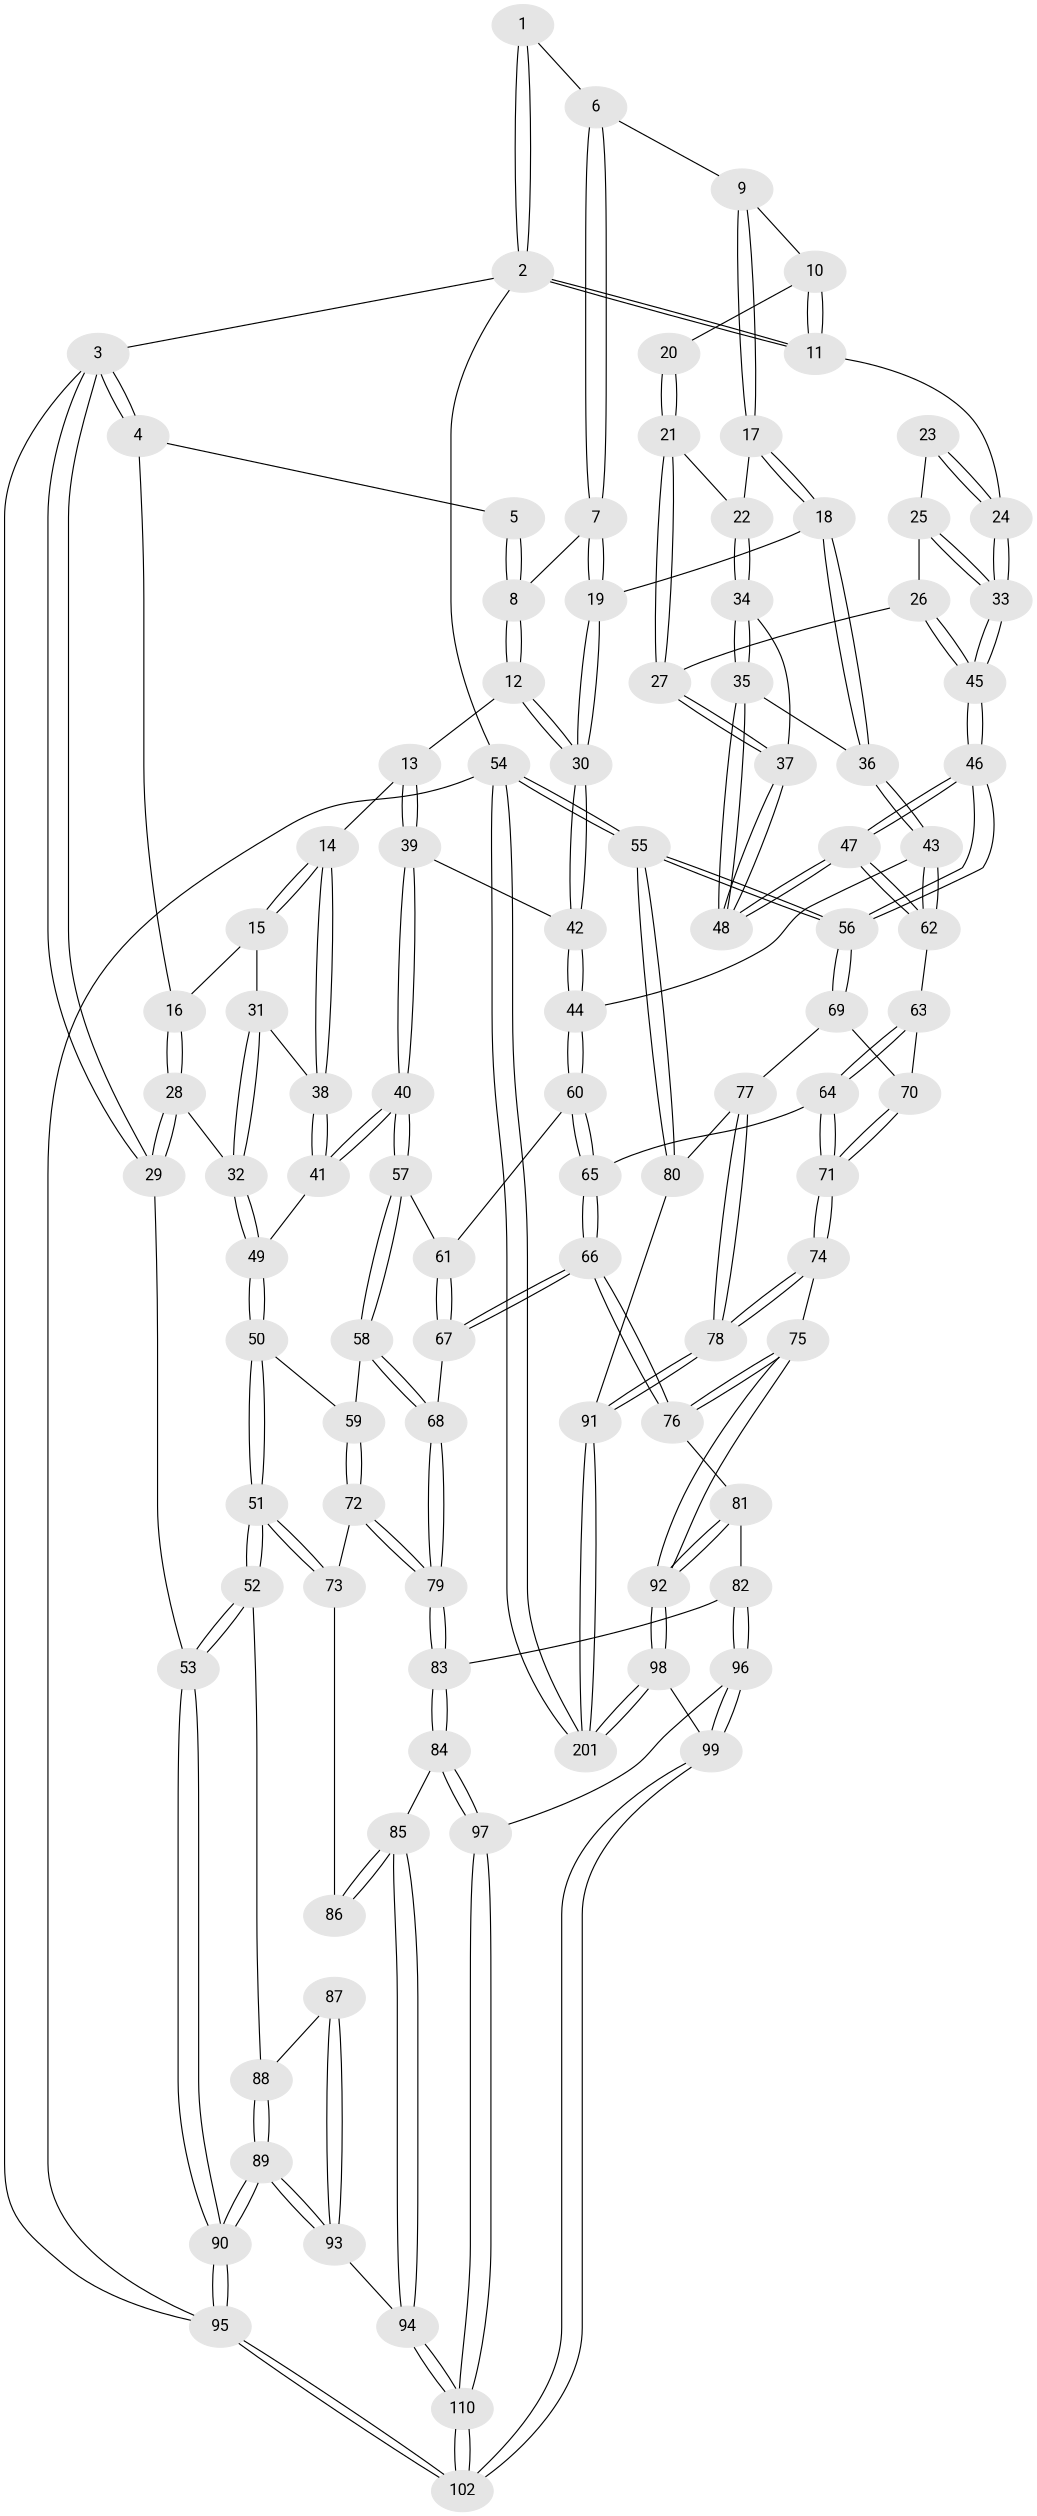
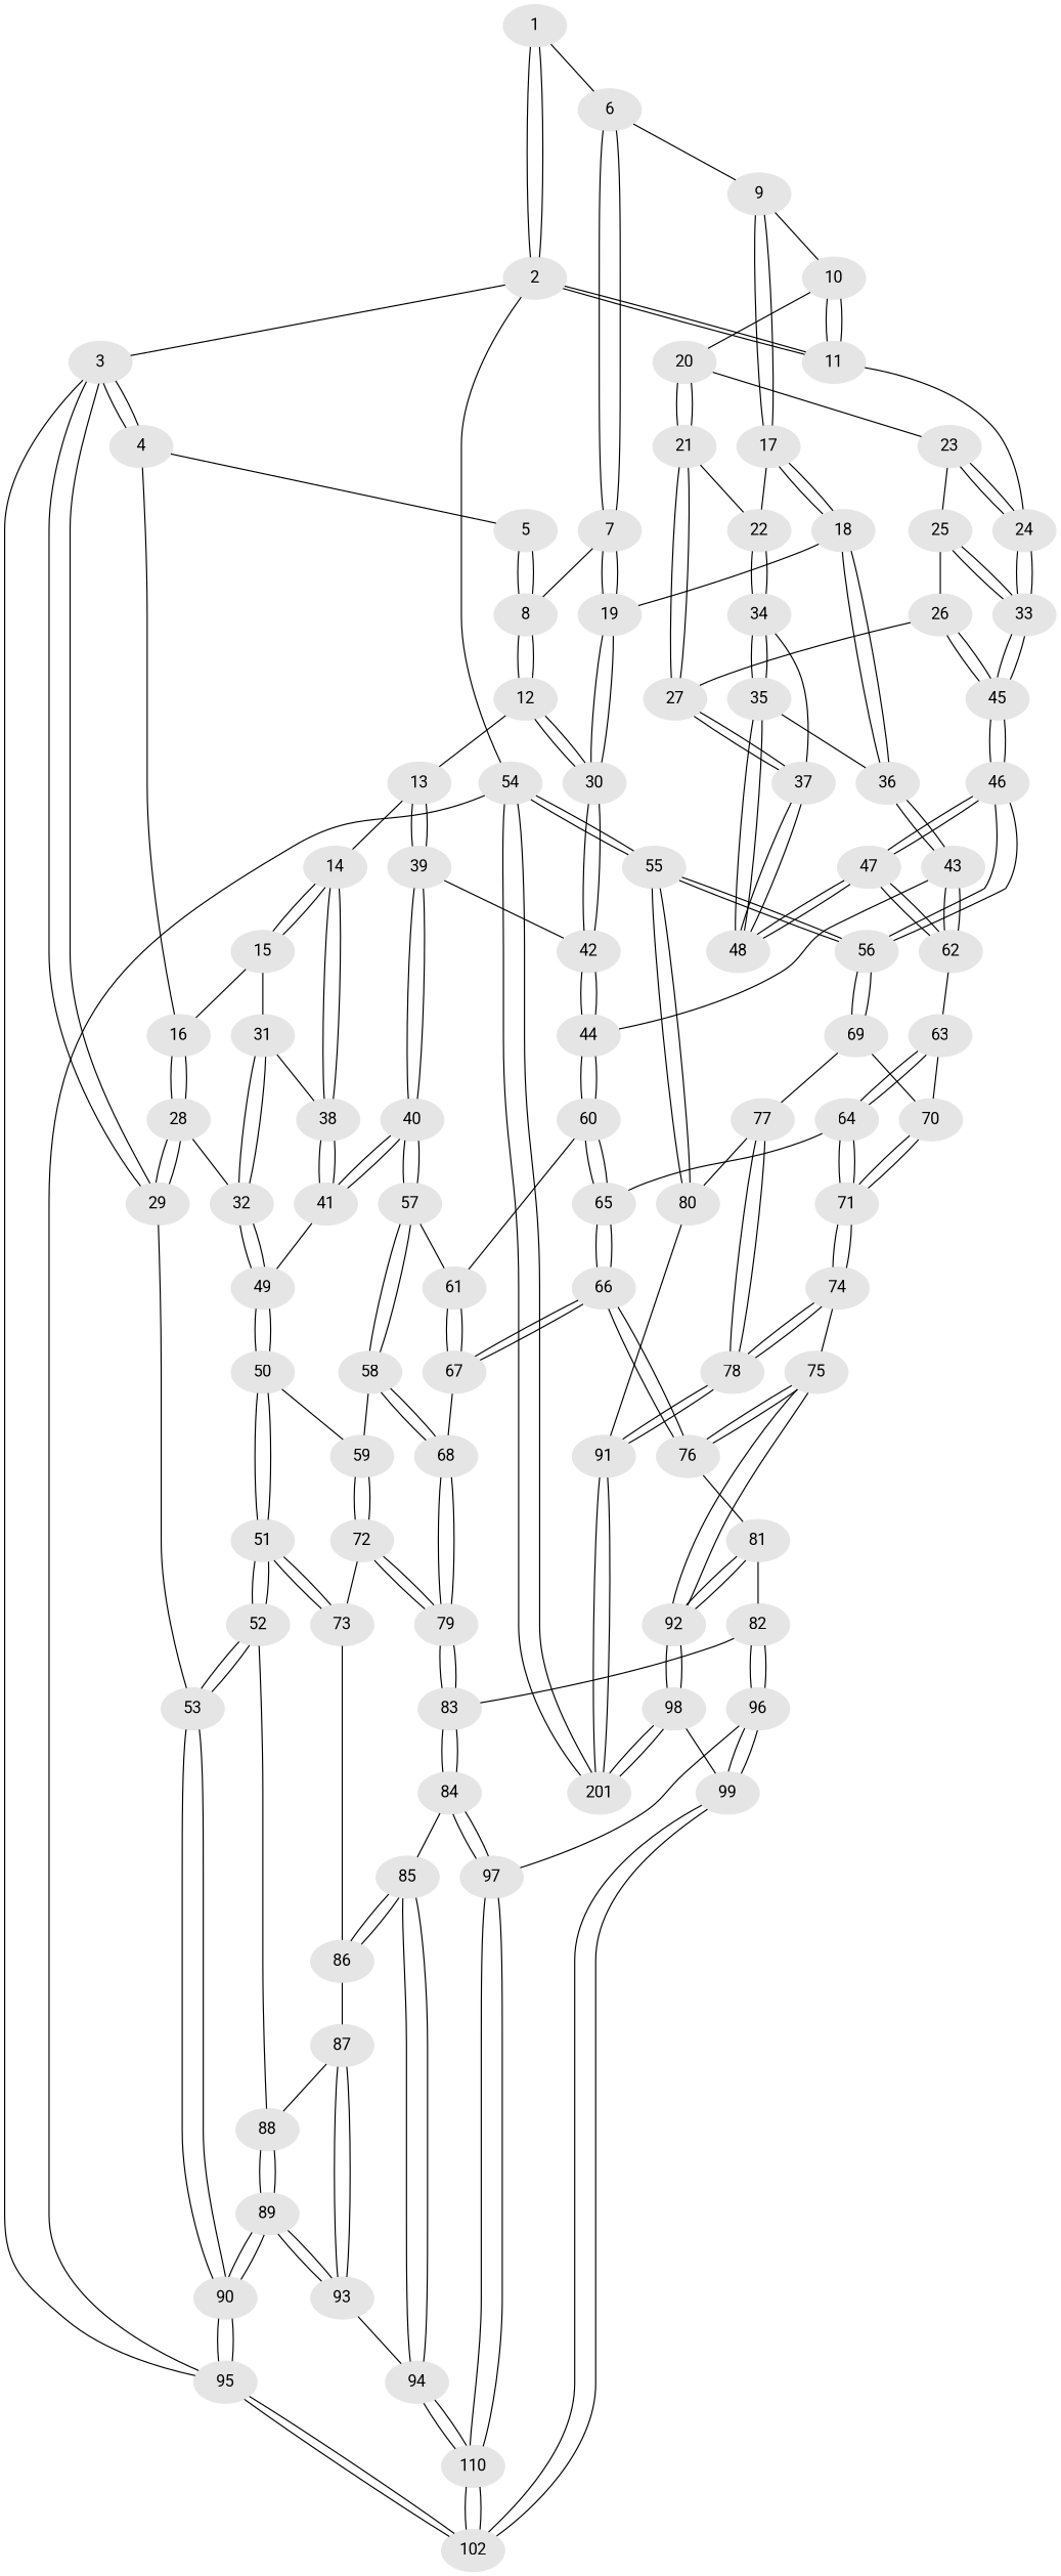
  graph {
    fontname=Roboto
    node [color=gray90 fontname=Roboto style=filled]
    edge [fontname=Roboto]
    1
    2
    6
    3
    11
    54
    7
    9
    4
    29
    95
    24
    55
    n14 [label=201]
    5
    16
    53
    102
    8
    28
    12
    19
    10
    17
    30
    13
    20
    18
    22
    21
    23
    33
    14
    39
    42
    15
    38
    40
    31
    41
    32
    36
    34
    43
    27
    25
    37
    35
    26
    45
    46
    48
    49
    90
    44
    50
    62
    57
    58
    61
    60
    63
    65
    47
    56
    69
    51
    59
    52
    73
    72
    88
    86
    89
    80
    91
    70
    77
    68
    67
    79
    66
    64
    71
    74
    76
    81
    83
    78
    75
    87
    92
    98
    82
    84
    96
    97
    99
    85
    94
    n101 [label=110]
    93
    1 -- 2
    1 -- 2
    1 -- 6
    2 -- 3
    2 -- 11
    2 -- 11
    2 -- 54
    6 -- 7
    6 -- 7
    6 -- 9
    3 -- 4
    3 -- 4
    3 -- 29
    3 -- 29
    3 -- 95
    11 -- 24
    54 -- 95
    54 -- 55
    54 -- 55
    54 -- n14
    54 -- n14
    7 -- 8
    7 -- 19
    7 -- 19
    9 -- 10
    9 -- 17
    9 -- 17
    4 -- 5
    4 -- 16
    29 -- 53
    95 -- 102
    95 -- 102
    24 -- 33
    24 -- 33
    55 -- 56
    55 -- 56
    55 -- 80
    55 -- 80
    5 -- 8
    5 -- 8
    16 -- 28
    16 -- 28
    53 -- 90
    53 -- 90
    8 -- 12
    8 -- 12
    28 -- 29
    28 -- 29
    28 -- 32
    12 -- 30
    12 -- 30
    12 -- 13
    19 -- 30
    19 -- 30
    10 -- 11
    10 -- 11
    10 -- 20
    17 -- 18
    17 -- 18
    17 -- 22
    30 -- 42
    30 -- 42
    13 -- 14
    13 -- 39
    13 -- 39
    20 -- 21
    20 -- 21
+   20 -- 23
    18 -- 19
    18 -- 36
    18 -- 36
    22 -- 34
    22 -- 34
    21 -- 22
    21 -- 27
    21 -- 27
    23 -- 24
    23 -- 24
    23 -- 25
    33 -- 45
    33 -- 45
    14 -- 15
    14 -- 15
    14 -- 38
    14 -- 38
    39 -- 42
    39 -- 40
    39 -- 40
    42 -- 44
    42 -- 44
    15 -- 16
    15 -- 31
    38 -- 41
    38 -- 41
    40 -- 41
    40 -- 41
    40 -- 57
    40 -- 57
    31 -- 38
    31 -- 32
    31 -- 32
    41 -- 49
    32 -- 49
    32 -- 49
    36 -- 43
    36 -- 43
    34 -- 37
    34 -- 35
    34 -- 35
    43 -- 44
    43 -- 62
    43 -- 62
    27 -- 37
    27 -- 37
    25 -- 33
    25 -- 33
    25 -- 26
    37 -- 48
    37 -- 48
    35 -- 36
    35 -- 48
    35 -- 48
    26 -- 27
    26 -- 45
    26 -- 45
    45 -- 46
    45 -- 46
    46 -- 47
    46 -- 47
    46 -- 56
    46 -- 56
    49 -- 50
    49 -- 50
    90 -- 95
    90 -- 95
    44 -- 60
    44 -- 60
    50 -- 51
    50 -- 51
    50 -- 59
    62 -- 63
    57 -- 58
    57 -- 58
    57 -- 61
    58 -- 59
    58 -- 68
    58 -- 68
    61 -- 67
    61 -- 67
    60 -- 61
    60 -- 65
    60 -- 65
    63 -- 70
    63 -- 64
    63 -- 64
    65 -- 66
    65 -- 66
    47 -- 48
    47 -- 48
    47 -- 62
    47 -- 62
    56 -- 69
    56 -- 69
    69 -- 70
    69 -- 77
    51 -- 52
    51 -- 52
    51 -- 73
    51 -- 73
    59 -- 72
    59 -- 72
    52 -- 53
    52 -- 53
    52 -- 88
    73 -- 86
    72 -- 73
    72 -- 79
    72 -- 79
    88 -- 89
    88 -- 89
+   86 -- 87
    89 -- 90
    89 -- 90
    89 -- 93
    89 -- 93
    80 -- 91
    91 -- n14
    91 -- n14
    70 -- 71
    70 -- 71
    77 -- 80
    77 -- 78
    77 -- 78
    68 -- 79
    68 -- 79
    67 -- 68
    79 -- 83
    79 -- 83
    66 -- 67
    66 -- 67
    66 -- 76
    66 -- 76
    64 -- 65
    64 -- 71
    64 -- 71
    71 -- 74
    71 -- 74
    74 -- 78
    74 -- 78
    74 -- 75
    76 -- 81
    81 -- 92
    81 -- 92
    81 -- 82
    83 -- 84
    83 -- 84
    78 -- 91
    78 -- 91
    75 -- 76
    75 -- 76
    75 -- 92
    75 -- 92
    87 -- 88
    87 -- 93
    87 -- 93
    92 -- 98
    92 -- 98
    98 -- n14
    98 -- n14
    98 -- 99
    82 -- 83
    82 -- 96
    82 -- 96
    84 -- 97
    84 -- 97
    84 -- 85
    96 -- 97
    96 -- 99
    96 -- 99
    97 -- n101
    97 -- n101
    99 -- 102
    99 -- 102
    85 -- 86
    85 -- 86
    85 -- 94
    85 -- 94
    94 -- n101
    94 -- n101
    n101 -- 102
    n101 -- 102
    93 -- 94
  }
